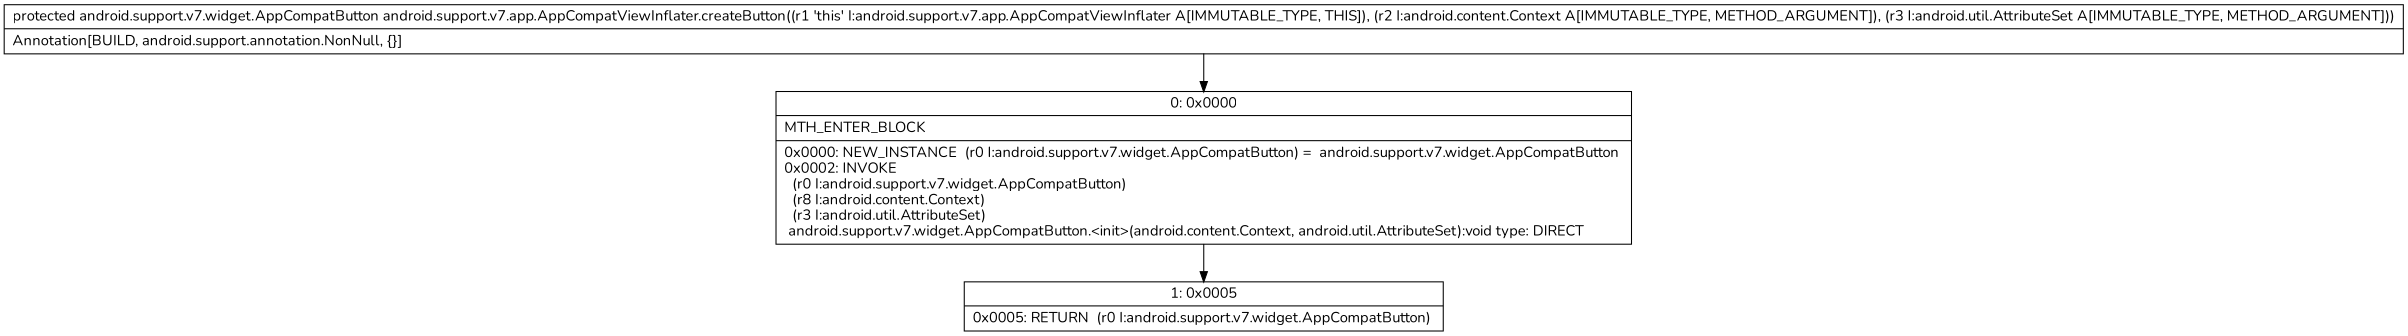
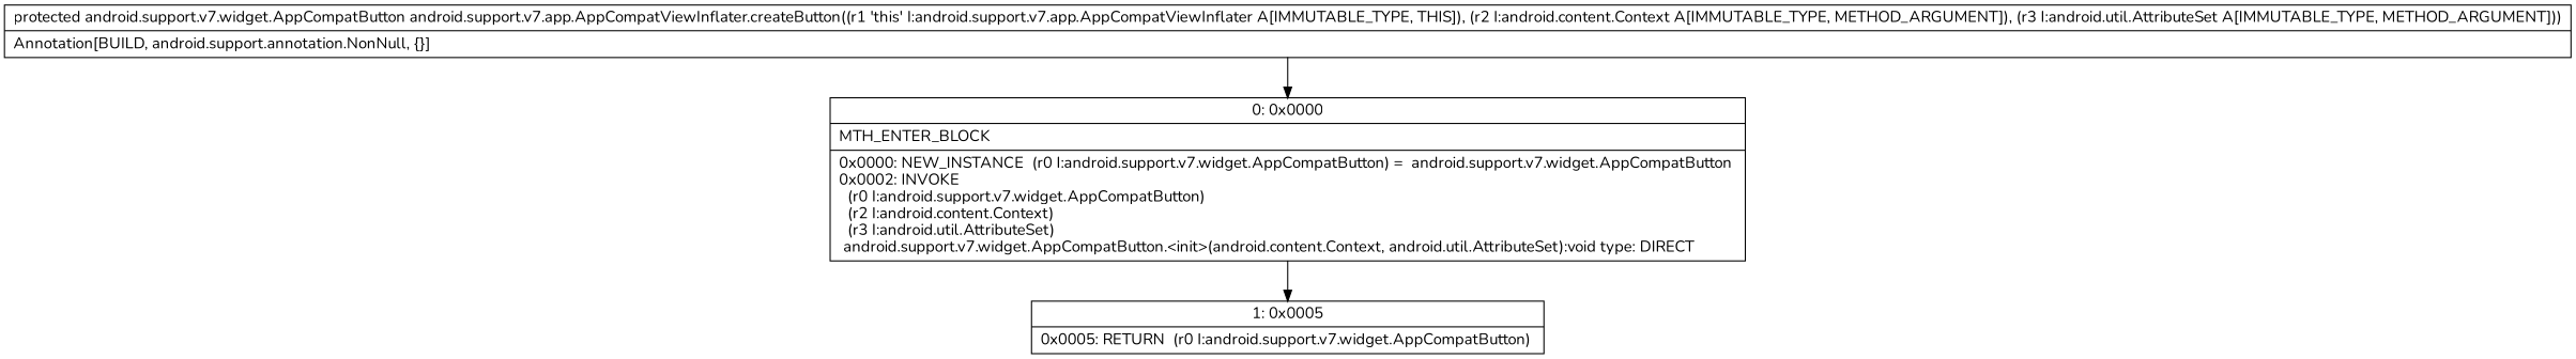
  digraph {
    fontname=Nunito
    node [shape=record fontname=Nunito]
    edge [fontname=Nunito]
-   n1 [label="{0\:\ 0x0000|MTH_ENTER_BLOCK\l|0x0000: NEW_INSTANCE  (r0 I:android.support.v7.widget.AppCompatButton) =  android.support.v7.widget.AppCompatButton \l0x0002: INVOKE  \l  (r0 I:android.support.v7.widget.AppCompatButton)\l  (r8 I:android.content.Context)\l  (r3 I:android.util.AttributeSet)\l android.support.v7.widget.AppCompatButton.\<init\>(android.content.Context, android.util.AttributeSet):void type: DIRECT \l}"]
+   n1 [label="{0\:\ 0x0000|MTH_ENTER_BLOCK\l|0x0000: NEW_INSTANCE  (r0 I:android.support.v7.widget.AppCompatButton) =  android.support.v7.widget.AppCompatButton \l0x0002: INVOKE  \l  (r0 I:android.support.v7.widget.AppCompatButton)\l  (r2 I:android.content.Context)\l  (r3 I:android.util.AttributeSet)\l android.support.v7.widget.AppCompatButton.\<init\>(android.content.Context, android.util.AttributeSet):void type: DIRECT \l}"]
    n2 [label="{1\:\ 0x0005|0x0005: RETURN  (r0 I:android.support.v7.widget.AppCompatButton) \l}"]
    n3 [label="{protected android.support.v7.widget.AppCompatButton android.support.v7.app.AppCompatViewInflater.createButton((r1 'this' I:android.support.v7.app.AppCompatViewInflater A[IMMUTABLE_TYPE, THIS]), (r2 I:android.content.Context A[IMMUTABLE_TYPE, METHOD_ARGUMENT]), (r3 I:android.util.AttributeSet A[IMMUTABLE_TYPE, METHOD_ARGUMENT]))  | Annotation[BUILD, android.support.annotation.NonNull, \{\}]\l}"]
    n1 -> n2
    n3 -> n1
  }
